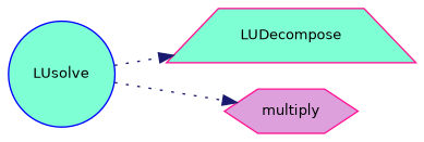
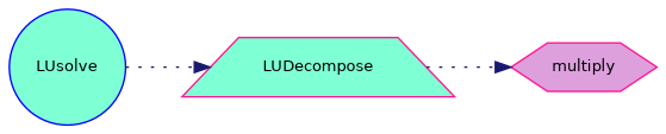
  digraph {
    fontname="DejaVu Sans"
    rankdir=LR
    node [color=deeppink fillcolor=aquamarine fontname="DejaVu Sans" fontsize=10 style=filled]
    edge [color=midnightblue fontname="DejaVu Sans" fontsize=10 labelfontname=Helvetica labelfontsize=10 style=dotted]
    n1 [color=blue fontcolor=black height=0.2 label=LUsolve shape=circle width=0.4]
    n2 [height=0.2 label=LUDecompose shape=trapezium width=0.4]
    n3 [fillcolor=plum height=0.2 label=multiply shape=hexagon width=0.4]
    n1 -> n2
-   n1 -> n3
+   n2 -> n3
  }
